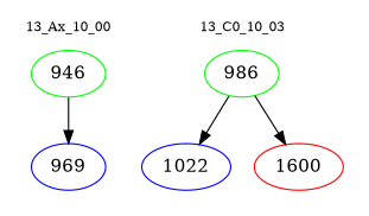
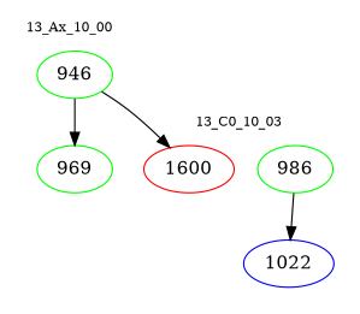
  digraph {
    node [color=green]
    edge [color=black]
    n1 [label=946]
-   n2 [color=blue label=969]
+   n2 [label=969]
    n3 [label=986]
    n4 [color=blue label=1022]
    n5 [color=red label=1600]
    subgraph cluster_1 {
      color=white
      fontsize=10
      label="13_Ax_10_00"
      n1
      n2
    }
    subgraph cluster_2 {
      color=white
      fontsize=10
      label="13_C0_10_03"
      n3
      n4
      n5
    }
    n1 -> n2
    n3 -> n4
-   n3 -> n5
+   n1 -> n5
  }
